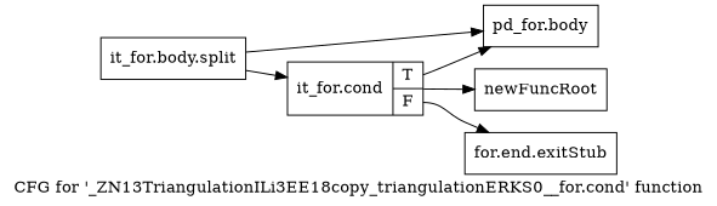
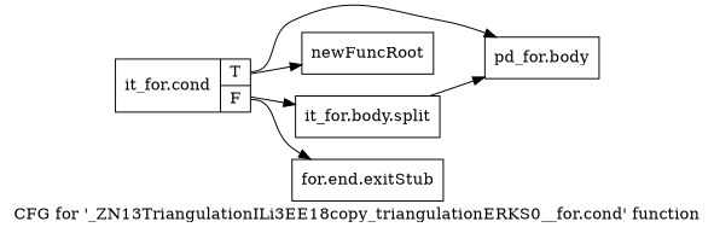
  digraph {
    label="CFG for '_ZN13TriangulationILi3EE18copy_triangulationERKS0__for.cond' function"
    rankdir=LR
    node [shape=record]
    n1 [label="{newFuncRoot}"]
    n2 [label="{it_for.cond|{<s0>T|<s1>F}}"]
    n3 [label="{for.end.exitStub}"]
    n4 [label="{pd_for.body}"]
    n5 [label="{it_for.body.split}"]
    n2 -> n1
    n2 -> n3 [tailport=s1]
    n2 -> n4 [tailport=s0]
-   n5 -> n2
+   n2 -> n5
    n5 -> n4
  }
